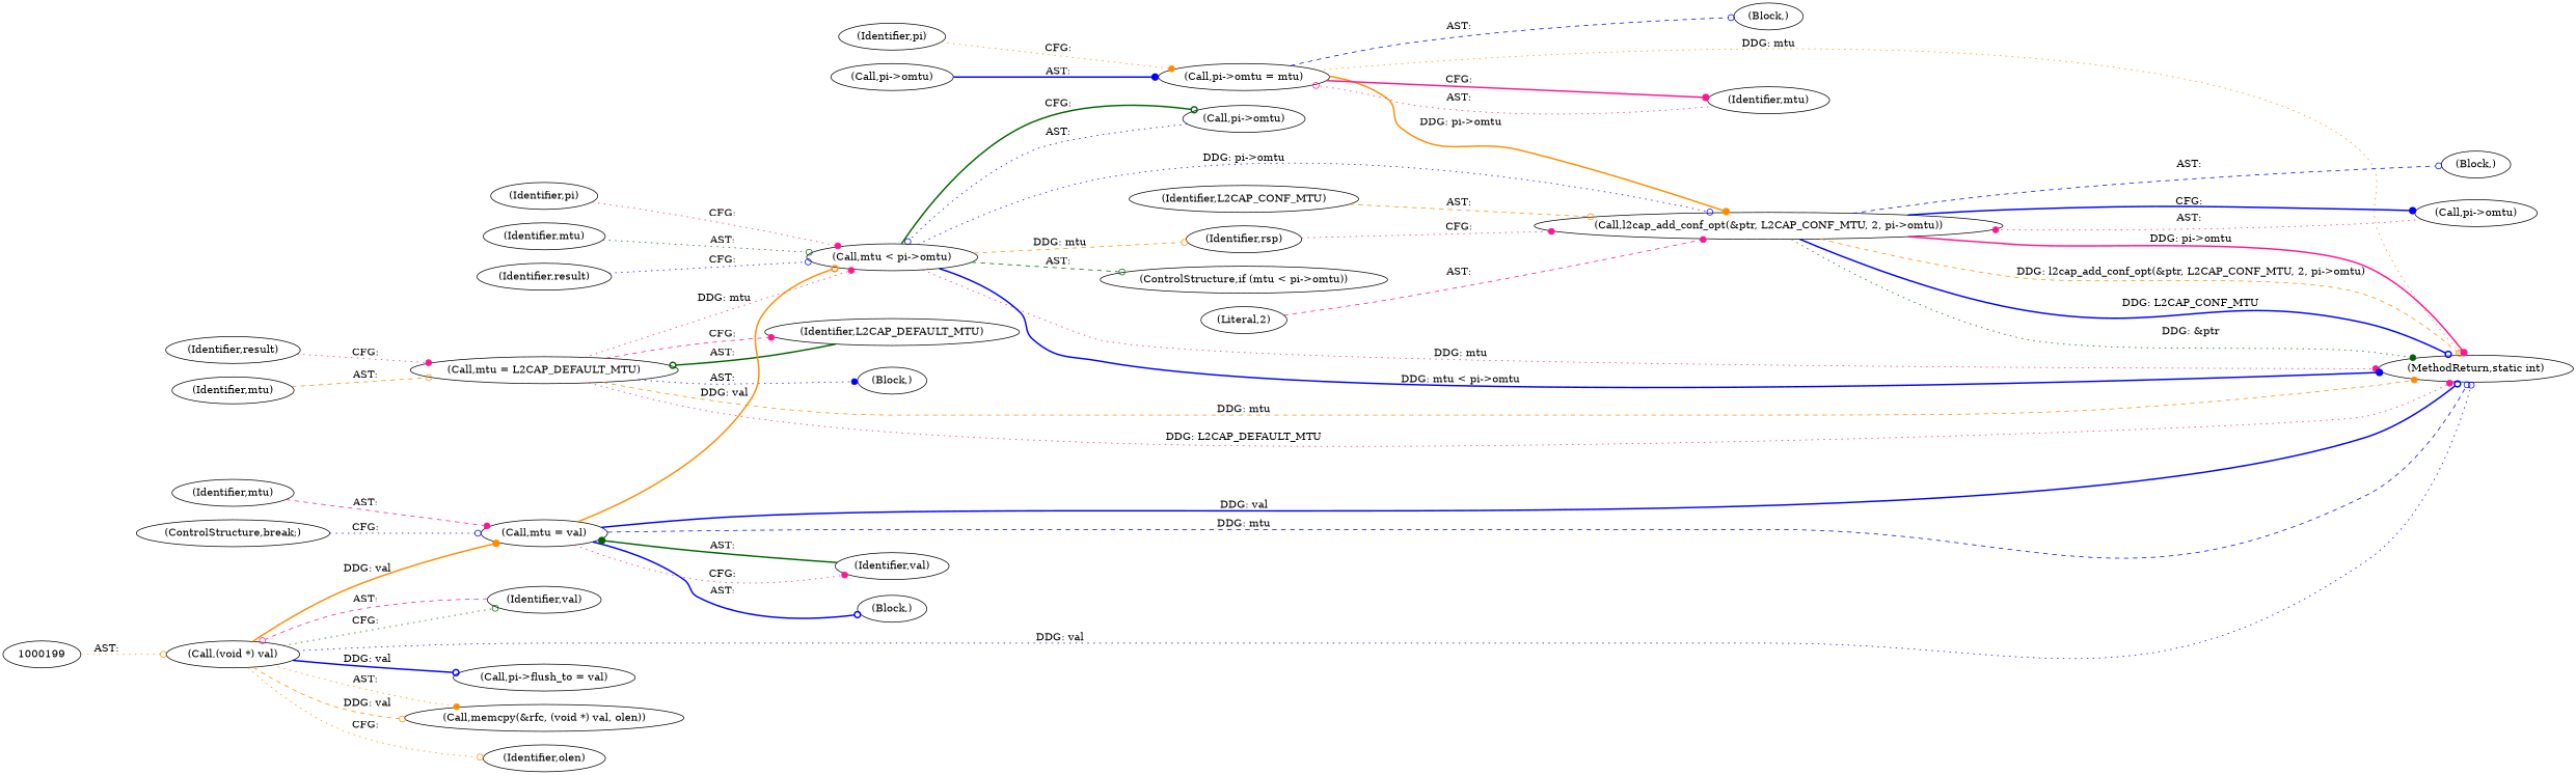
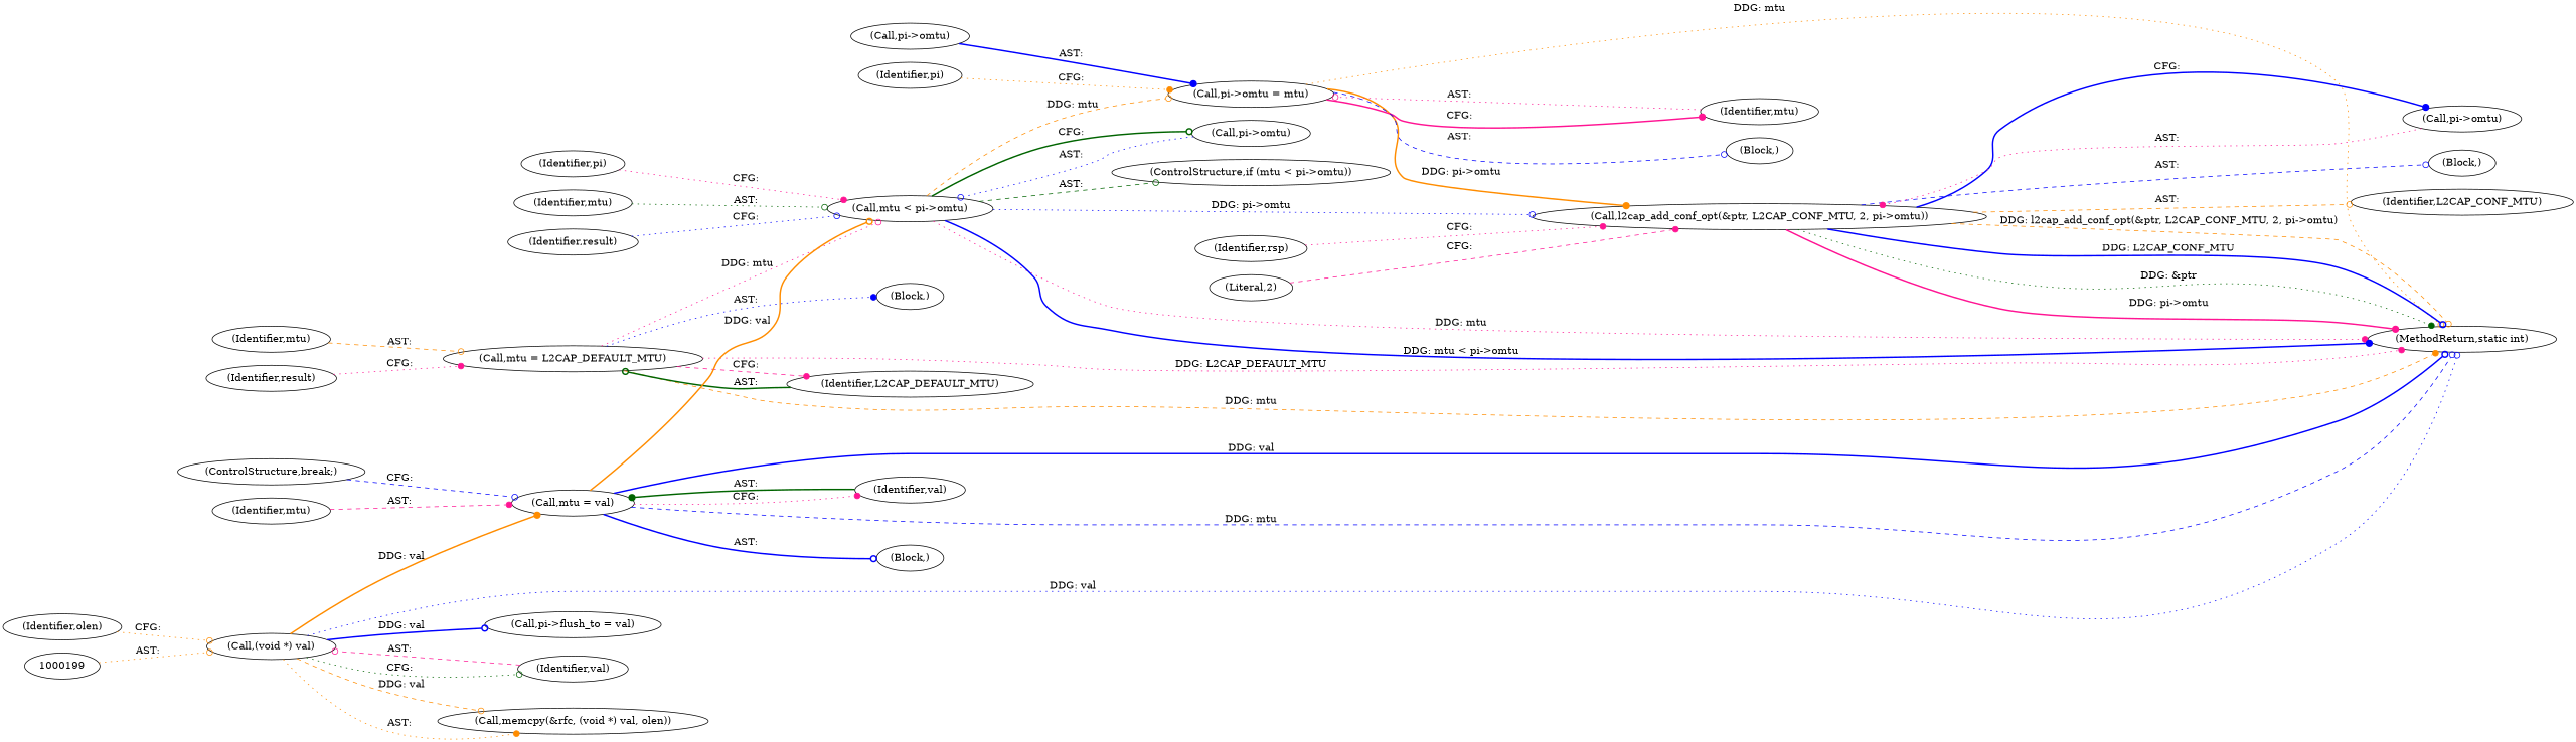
  digraph {
    rankdir=LR
    edge [arrowhead=odot color=blue style=dotted]
    n1 [label="(Call,mtu < pi->omtu)"]
    n2 [label="(Call,pi->omtu = mtu)"]
    n3 [label="(Call,l2cap_add_conf_opt(&ptr, L2CAP_CONF_MTU, 2, pi->omtu))"]
    n4 [label="(ControlStructure,if (mtu < pi->omtu))"]
    n5 [label="(MethodReturn,static int)"]
    n6 [label="(Call,pi->omtu)"]
    n7 [label="(Identifier,mtu)"]
    n8 [label="(Block,)"]
    n9 [label="(Call,pi->omtu)"]
    n10 [label="(Block,)"]
    n11 [label="(Call,mtu = L2CAP_DEFAULT_MTU)"]
    n12 [label="(Identifier,L2CAP_DEFAULT_MTU)"]
    n13 [label="(Block,)"]
    n14 [label="(Call,mtu = val)"]
    n15 [label="(Block,)"]
    n16 [label="(Identifier,val)"]
    n17 [label="(Call,(void *) val)"]
    n18 [label="(Call,pi->flush_to = val)"]
    n19 [label="(Identifier,val)"]
    n20 [label="(Call,memcpy(&rfc, (void *) val, olen))"]
    n21 [label="(Identifier,result)"]
    n22 [label="(Identifier,mtu)"]
    n23 [label="(Identifier,mtu)"]
    n24 [label="(Identifier,L2CAP_CONF_MTU)"]
    n25 [label="(Identifier,pi)"]
    n26 [label="(Identifier,pi)"]
    n27 [label="(Identifier,rsp)"]
    n28 [label="(ControlStructure,break;)"]
    n29 [label="(Call,pi->omtu)"]
    n30 [label="(Identifier,mtu)"]
    n31 [label="(Identifier,result)"]
    n32 [label="(Identifier,olen)"]
    n33 [label="(Literal,2)"]
    1000199
-   n1 -> n27 [color=darkorange label="DDG: mtu" style=dashed]
+   n1 -> n2 [color=darkorange label="DDG: mtu" style=dashed]
    n1 -> n3 [label="DDG: pi->omtu"]
    n1 -> n4 [color=darkgreen label="AST: " style=dashed]
    n1 -> n5 [arrowhead=dot color=deeppink label="DDG: mtu"]
    n1 -> n5 [arrowhead=dot label="DDG: mtu < pi->omtu" style=bold]
    n1 -> n6 [color=darkgreen label="CFG: " style=bold]
    n2 -> n3 [arrowhead=dot color=darkorange label="DDG: pi->omtu" style=bold]
    n2 -> n5 [color=darkorange label="DDG: mtu"]
    n2 -> n7 [arrowhead=dot color=deeppink label="CFG: " style=bold]
    n2 -> n8 [label="AST: " style=dashed]
    n3 -> n5 [color=darkorange label="DDG: l2cap_add_conf_opt(&ptr, L2CAP_CONF_MTU, 2, pi->omtu)" style=dashed]
    n3 -> n5 [label="DDG: L2CAP_CONF_MTU" style=bold]
    n3 -> n5 [arrowhead=dot color=darkgreen label="DDG: &ptr"]
    n3 -> n5 [arrowhead=dot color=deeppink label="DDG: pi->omtu" style=bold]
    n3 -> n9 [arrowhead=dot label="CFG: " style=bold]
    n3 -> n10 [label="AST: " style=dashed]
    n6 -> n1 [label="AST: "]
    n7 -> n2 [color=deeppink label="AST: "]
    n9 -> n3 [arrowhead=dot color=deeppink label="AST: "]
-   n11 -> n1 [arrowhead=dot color=deeppink label="DDG: mtu"]
+   n11 -> n1 [color=deeppink label="DDG: mtu"]
    n11 -> n5 [arrowhead=dot color=darkorange label="DDG: mtu" style=dashed]
    n11 -> n5 [arrowhead=dot color=deeppink label="DDG: L2CAP_DEFAULT_MTU"]
    n11 -> n12 [arrowhead=dot color=deeppink label="CFG: " style=dashed]
    n11 -> n13 [arrowhead=dot label="AST: "]
    n12 -> n11 [color=darkgreen label="AST: " style=bold]
    n14 -> n1 [color=darkorange label="DDG: val" style=bold]
    n14 -> n5 [label="DDG: val" style=bold]
    n14 -> n5 [label="DDG: mtu" style=dashed]
    n14 -> n15 [label="AST: " style=bold]
    n14 -> n16 [arrowhead=dot color=deeppink label="CFG: "]
    n16 -> n14 [arrowhead=dot color=darkgreen label="AST: " style=bold]
    n17 -> n5 [label="DDG: val"]
    n17 -> n14 [arrowhead=dot color=darkorange label="DDG: val" style=bold]
    n17 -> n18 [label="DDG: val" style=bold]
    n17 -> n19 [color=darkgreen label="CFG: "]
    n17 -> n20 [arrowhead=dot color=darkorange label="AST: "]
    n17 -> n20 [color=darkorange label="DDG: val" style=dashed]
    n19 -> n17 [color=deeppink label="AST: " style=dashed]
    n21 -> n11 [arrowhead=dot color=deeppink label="CFG: "]
    n22 -> n11 [color=darkorange label="AST: " style=dashed]
    n23 -> n14 [arrowhead=dot color=deeppink label="AST: " style=dashed]
-   n24 -> n3 [color=darkorange label="AST: " style=dashed]
+   n3 -> n24 [color=darkorange label="AST: " style=dashed]
    n25 -> n2 [arrowhead=dot color=darkorange label="CFG: "]
    n26 -> n1 [arrowhead=dot color=deeppink label="CFG: "]
    n27 -> n3 [arrowhead=dot color=deeppink label="CFG: "]
-   n28 -> n14 [label="CFG: "]
+   n28 -> n14 [label="CFG: " style=dashed]
    n29 -> n2 [arrowhead=dot label="AST: " style=bold]
    n30 -> n1 [color=darkgreen label="AST: "]
    n31 -> n1 [label="CFG: "]
-   n17 -> n32 [color=darkorange label="CFG: "]
-   n33 -> n3 [arrowhead=dot color=deeppink label="AST: " style=dashed]
+   n32 -> n17 [color=darkorange label="CFG: "]
+   n33 -> n3 [arrowhead=dot color=deeppink label="CFG: " style=dashed]
    1000199 -> n17 [color=darkorange label="AST: "]
  }
